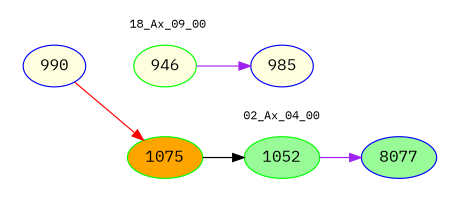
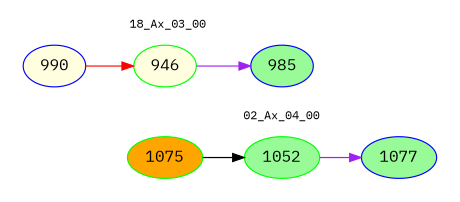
  digraph {
    fontname="IBM Plex Mono"
    rankdir=LR
    node [color=blue fillcolor=palegreen fontname="IBM Plex Mono" style=filled]
    edge [color=purple fontname="IBM Plex Mono"]
    n1 [fillcolor=lightyellow label=990]
    n2 [color=green fillcolor=lightyellow label=946]
-   n3 [fillcolor=lightyellow label=985]
+   n3 [label=985]
    n4 [color=green fillcolor=orange label=1075]
    n5 [color=green label=1052]
-   n6 [label=8077]
+   n6 [label=1077]
    subgraph cluster_1 {
      color=white
      fontsize=10
-     label="18_Ax_09_00"
+     label="18_Ax_03_00"
      n1
      n2
      n3
    }
    subgraph cluster_2 {
      color=white
      fontsize=10
      label="02_Ax_04_00"
      n4
      n5
      n6
    }
-   n1 -> n4 [color=red]
+   n1 -> n2 [color=red]
    n2 -> n3
    n4 -> n5 [color=black]
    n5 -> n6
  }
